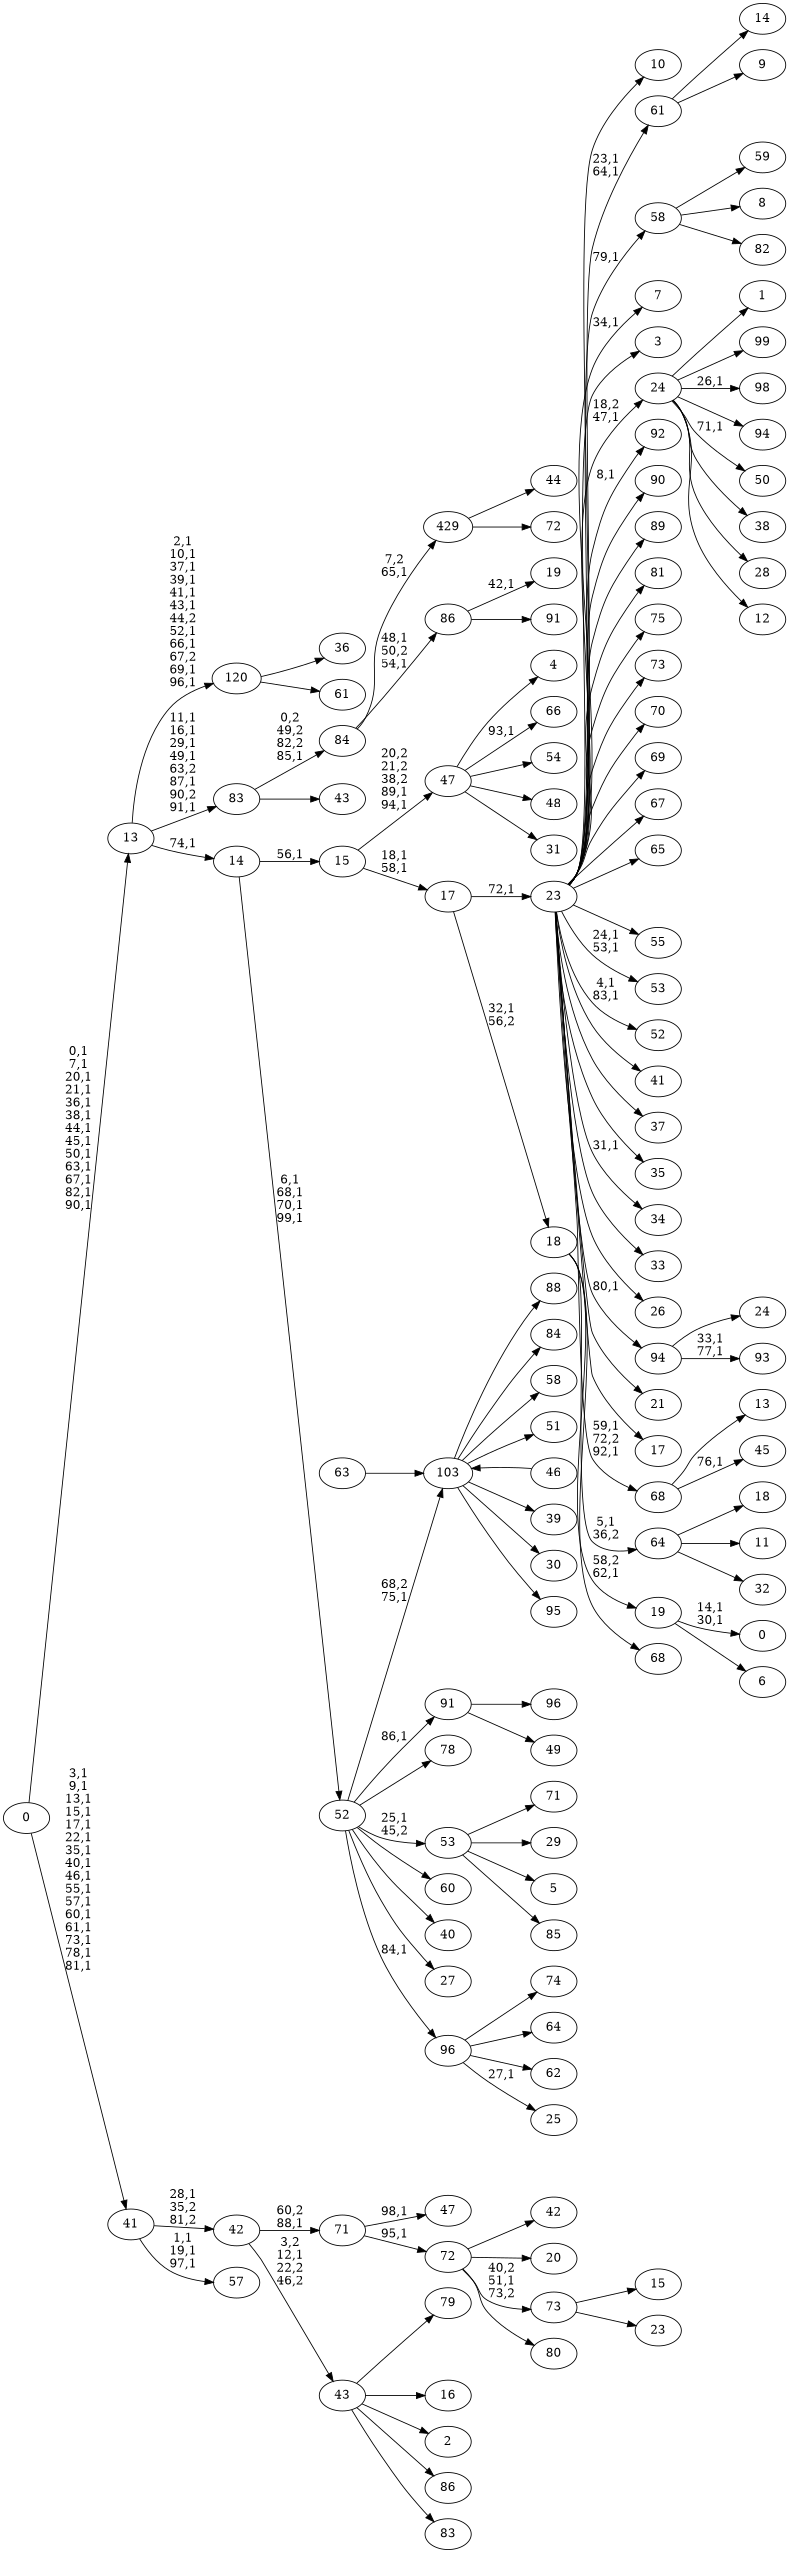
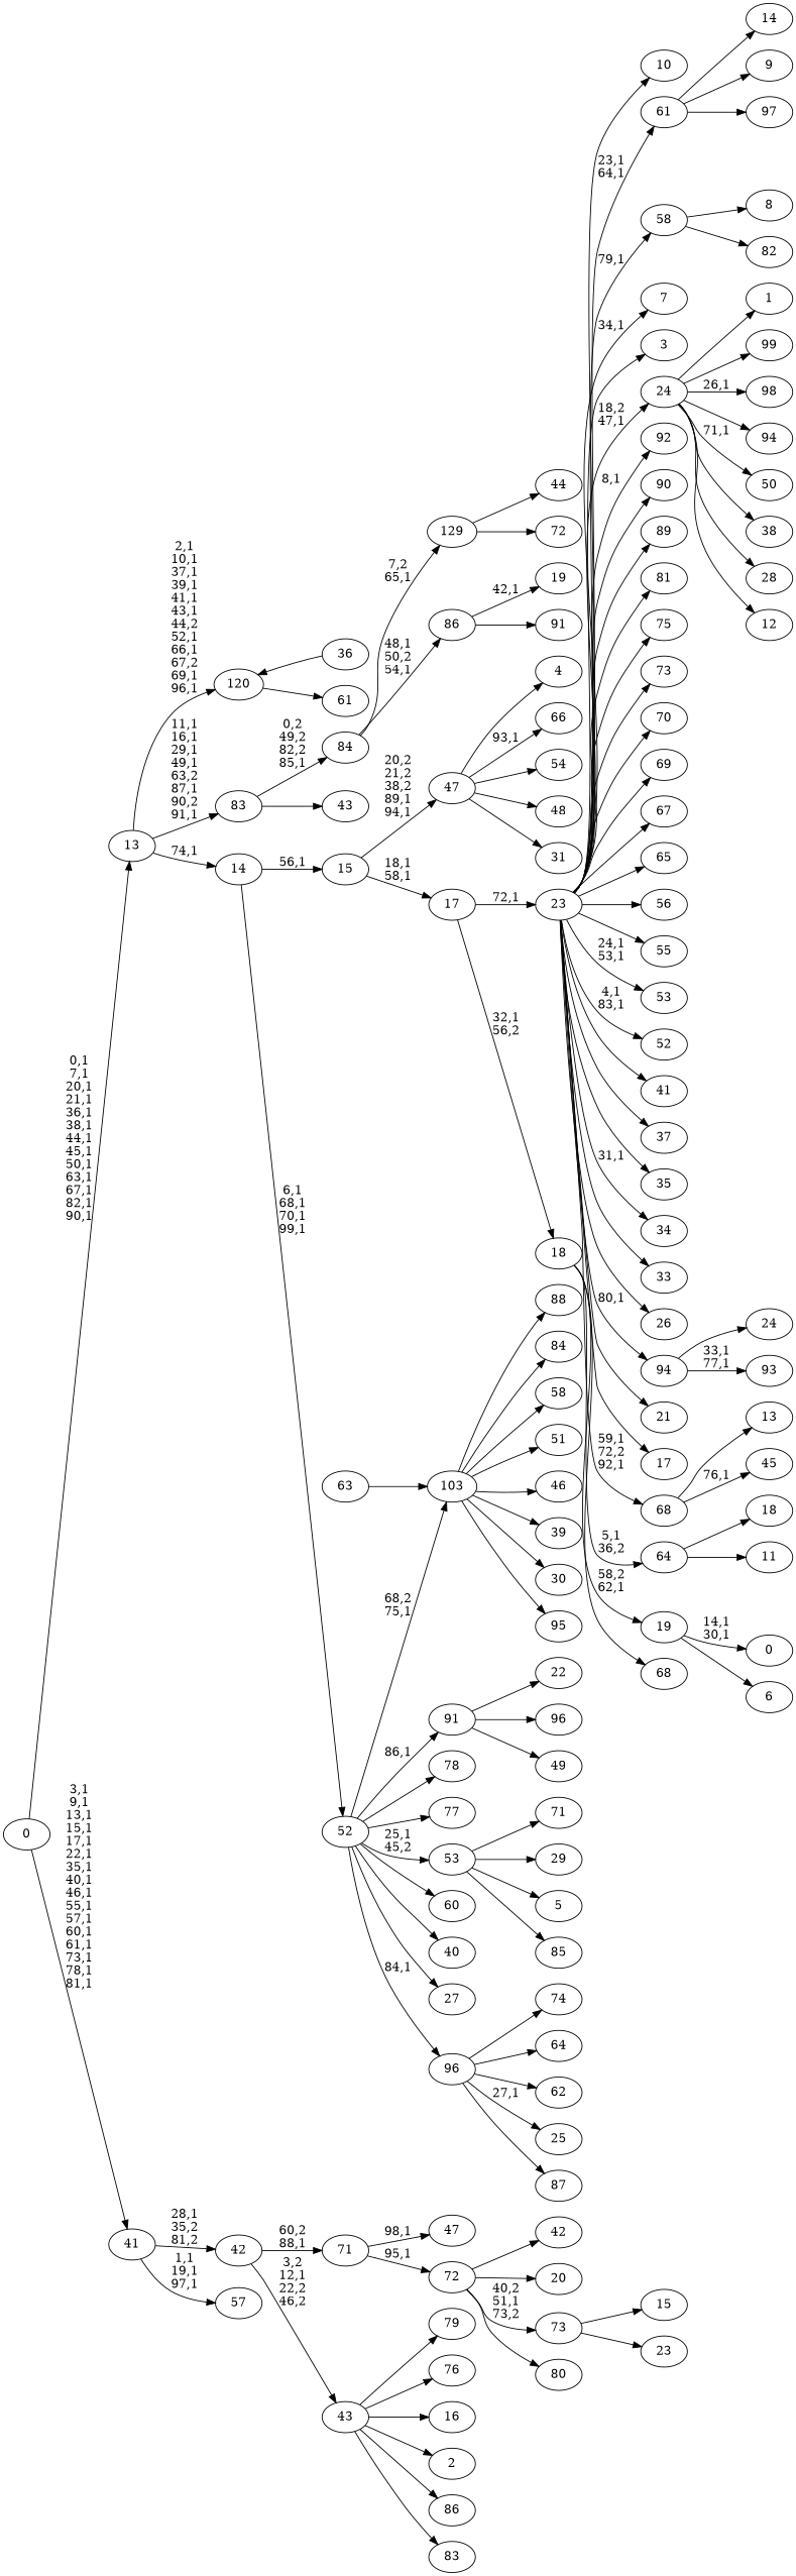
  digraph {
    rankdir=LR
    n1 [label=99]
    n2 [label=98]
+   n3 [label=97]
    n4 [label=96]
    n5 [label=95]
    n6 [label=94]
    n7 [label=93]
    n8 [label=92]
    n9 [label=91]
    n10 [label=90]
    n11 [label=89]
    n12 [label=88]
+   n13 [label=87]
    n14 [label=86]
    n15 [label=85]
    n16 [label=84]
    n17 [label=83]
    n18 [label=82]
    n19 [label=81]
    n20 [label=80]
    n21 [label=79]
    n22 [label=78]
+   n23 [label=77]
+   n24 [label=76]
    n25 [label=75]
    n26 [label=74]
    n27 [label=73]
    n28 [label=72]
    n29 [label=71]
    n30 [label=70]
    n31 [label=69]
    n32 [label=68]
    n33 [label=67]
    n34 [label=66]
    n35 [label=65]
    n36 [label=64]
    n37 [label=63]
    103
    n39 [label=62]
    n40 [label=61]
    n41 [label=60]
-   n42 [label=59]
    n43 [label=58]
    n44 [label=57]
+   n45 [label=56]
    n46 [label=55]
    n47 [label=54]
    n48 [label=53]
    n49 [label=52]
    n50 [label=51]
    n51 [label=50]
    n52 [label=49]
    n53 [label=48]
    n54 [label=47]
    n55 [label=46]
    n56 [label=45]
    n57 [label=44]
-   129 [label=429]
+   129
    n59 [label=43]
    n60 [label=42]
    n61 [label=41]
    n62 [label=40]
    n63 [label=39]
    n64 [label=38]
    n65 [label=37]
    n66 [label=36]
    120
    n68 [label=35]
    n69 [label=34]
    n70 [label=33]
-   n71 [label=32]
    n72 [label=31]
    n73 [label=30]
    n74 [label=29]
    n75 [label=28]
    n76 [label=27]
    n77 [label=26]
    n78 [label=25]
    96
    n80 [label=24]
    94
    n82 [label=23]
+   n83 [label=22]
    91
    n85 [label=21]
    n86 [label=20]
    n87 [label=19]
    86
    84
    83
    n91 [label=18]
    n92 [label=17]
    n93 [label=16]
    n94 [label=15]
    73
    72
    71
    n98 [label=14]
    n99 [label=13]
    68
    n101 [label=12]
    n102 [label=11]
    64
    n104 [label=10]
    n105 [label=9]
    61
    n107 [label=8]
    58
    n109 [label=7]
    n110 [label=6]
    n111 [label=5]
    53
    52
    n114 [label=4]
    47
    n116 [label=3]
    n117 [label=2]
    43
    42
    41
    n121 [label=1]
    24
    23
    n124 [label=0]
    19
    18
    17
    15
    14
    13
    0
    n37 -> 103
    103 -> n5
    103 -> n12
    103 -> n16
    103 -> n43
    103 -> n50
-   n55 -> 103
+   103 -> n55
    103 -> n63
    103 -> n73
    129 -> n28
    129 -> n57
    120 -> n40
-   120 -> n66
+   n66 -> 120
+   96 -> n13
    96 -> n26
    96 -> n36
    96 -> n39
    96 -> n78 [label="27,1"]
    94 -> n7 [label="33,1\n77,1"]
    94 -> n80
    91 -> n4
    91 -> n52
+   91 -> n83
    86 -> n9
    86 -> n87 [label="42,1"]
    84 -> 129 [label="7,2\n65,1"]
    84 -> 86 [label="48,1\n50,2\n54,1"]
    83 -> n59
    83 -> 84 [label="0,2\n49,2\n82,2\n85,1"]
    73 -> n82
    73 -> n94
    72 -> n20
    72 -> n60
    72 -> n86
    72 -> 73 [label="40,2\n51,1\n73,2"]
    71 -> n54 [label="98,1"]
    71 -> 72 [label="95,1"]
    68 -> n56 [label="76,1"]
    68 -> n99
-   64 -> n71
    64 -> n91
    64 -> n102
+   61 -> n3
    61 -> n98
    61 -> n105
    58 -> n18
-   58 -> n42
    58 -> n107
    53 -> n15
    53 -> n29
    53 -> n74
    53 -> n111
    52 -> n22
+   52 -> n23
    52 -> 103 [label="68,2\n75,1"]
    52 -> n41
    52 -> n62
    52 -> n76
    52 -> 96 [label="84,1"]
    52 -> 91 [label="86,1"]
    52 -> 53 [label="25,1\n45,2"]
    47 -> n34 [label="93,1"]
    47 -> n47
    47 -> n53
    47 -> n72
    47 -> n114
    43 -> n14
    43 -> n17
    43 -> n21
+   43 -> n24
    43 -> n93
    43 -> n117
    42 -> 71 [label="60,2\n88,1"]
    42 -> 43 [label="3,2\n12,1\n22,2\n46,2"]
    41 -> n44 [label="1,1\n19,1\n97,1"]
    41 -> 42 [label="28,1\n35,2\n81,2"]
    24 -> n1
    24 -> n2 [label="26,1"]
    24 -> n6
    24 -> n51 [label="71,1"]
    24 -> n64
    24 -> n75
    24 -> n101
    24 -> n121
    23 -> n8 [label="8,1"]
    23 -> n10
    23 -> n11
    23 -> n19
    23 -> n25
    23 -> n27
    23 -> n30
    23 -> n31
    23 -> n33
    23 -> n35
+   23 -> n45
    23 -> n46
    23 -> n48 [label="24,1\n53,1"]
    23 -> n49 [label="4,1\n83,1"]
    23 -> n61
    23 -> n65
    23 -> n68
    23 -> n69 [label="31,1"]
    23 -> n70
    23 -> n77
    23 -> 94 [label="80,1"]
    23 -> n85
    23 -> n92
    23 -> 68 [label="59,1\n72,2\n92,1"]
    23 -> n104
    23 -> 61 [label="23,1\n64,1"]
    23 -> 58 [label="79,1"]
    23 -> n109 [label="34,1"]
    23 -> n116
    23 -> 24 [label="18,2\n47,1"]
    19 -> n110
    19 -> n124 [label="14,1\n30,1"]
    18 -> n32
    18 -> 64 [label="5,1\n36,2"]
    18 -> 19 [label="58,2\n62,1"]
    17 -> 23 [label="72,1"]
    17 -> 18 [label="32,1\n56,2"]
    15 -> 47 [label="20,2\n21,2\n38,2\n89,1\n94,1"]
    15 -> 17 [label="18,1\n58,1"]
    14 -> 52 [label="6,1\n68,1\n70,1\n99,1"]
    14 -> 15 [label="56,1"]
    13 -> 120 [label="2,1\n10,1\n37,1\n39,1\n41,1\n43,1\n44,2\n52,1\n66,1\n67,2\n69,1\n96,1"]
    13 -> 83 [label="11,1\n16,1\n29,1\n49,1\n63,2\n87,1\n90,2\n91,1"]
    13 -> 14 [label="74,1"]
    0 -> 41 [label="3,1\n9,1\n13,1\n15,1\n17,1\n22,1\n35,1\n40,1\n46,1\n55,1\n57,1\n60,1\n61,1\n73,1\n78,1\n81,1"]
    0 -> 13 [label="0,1\n7,1\n20,1\n21,1\n36,1\n38,1\n44,1\n45,1\n50,1\n63,1\n67,1\n82,1\n90,1"]
  }
